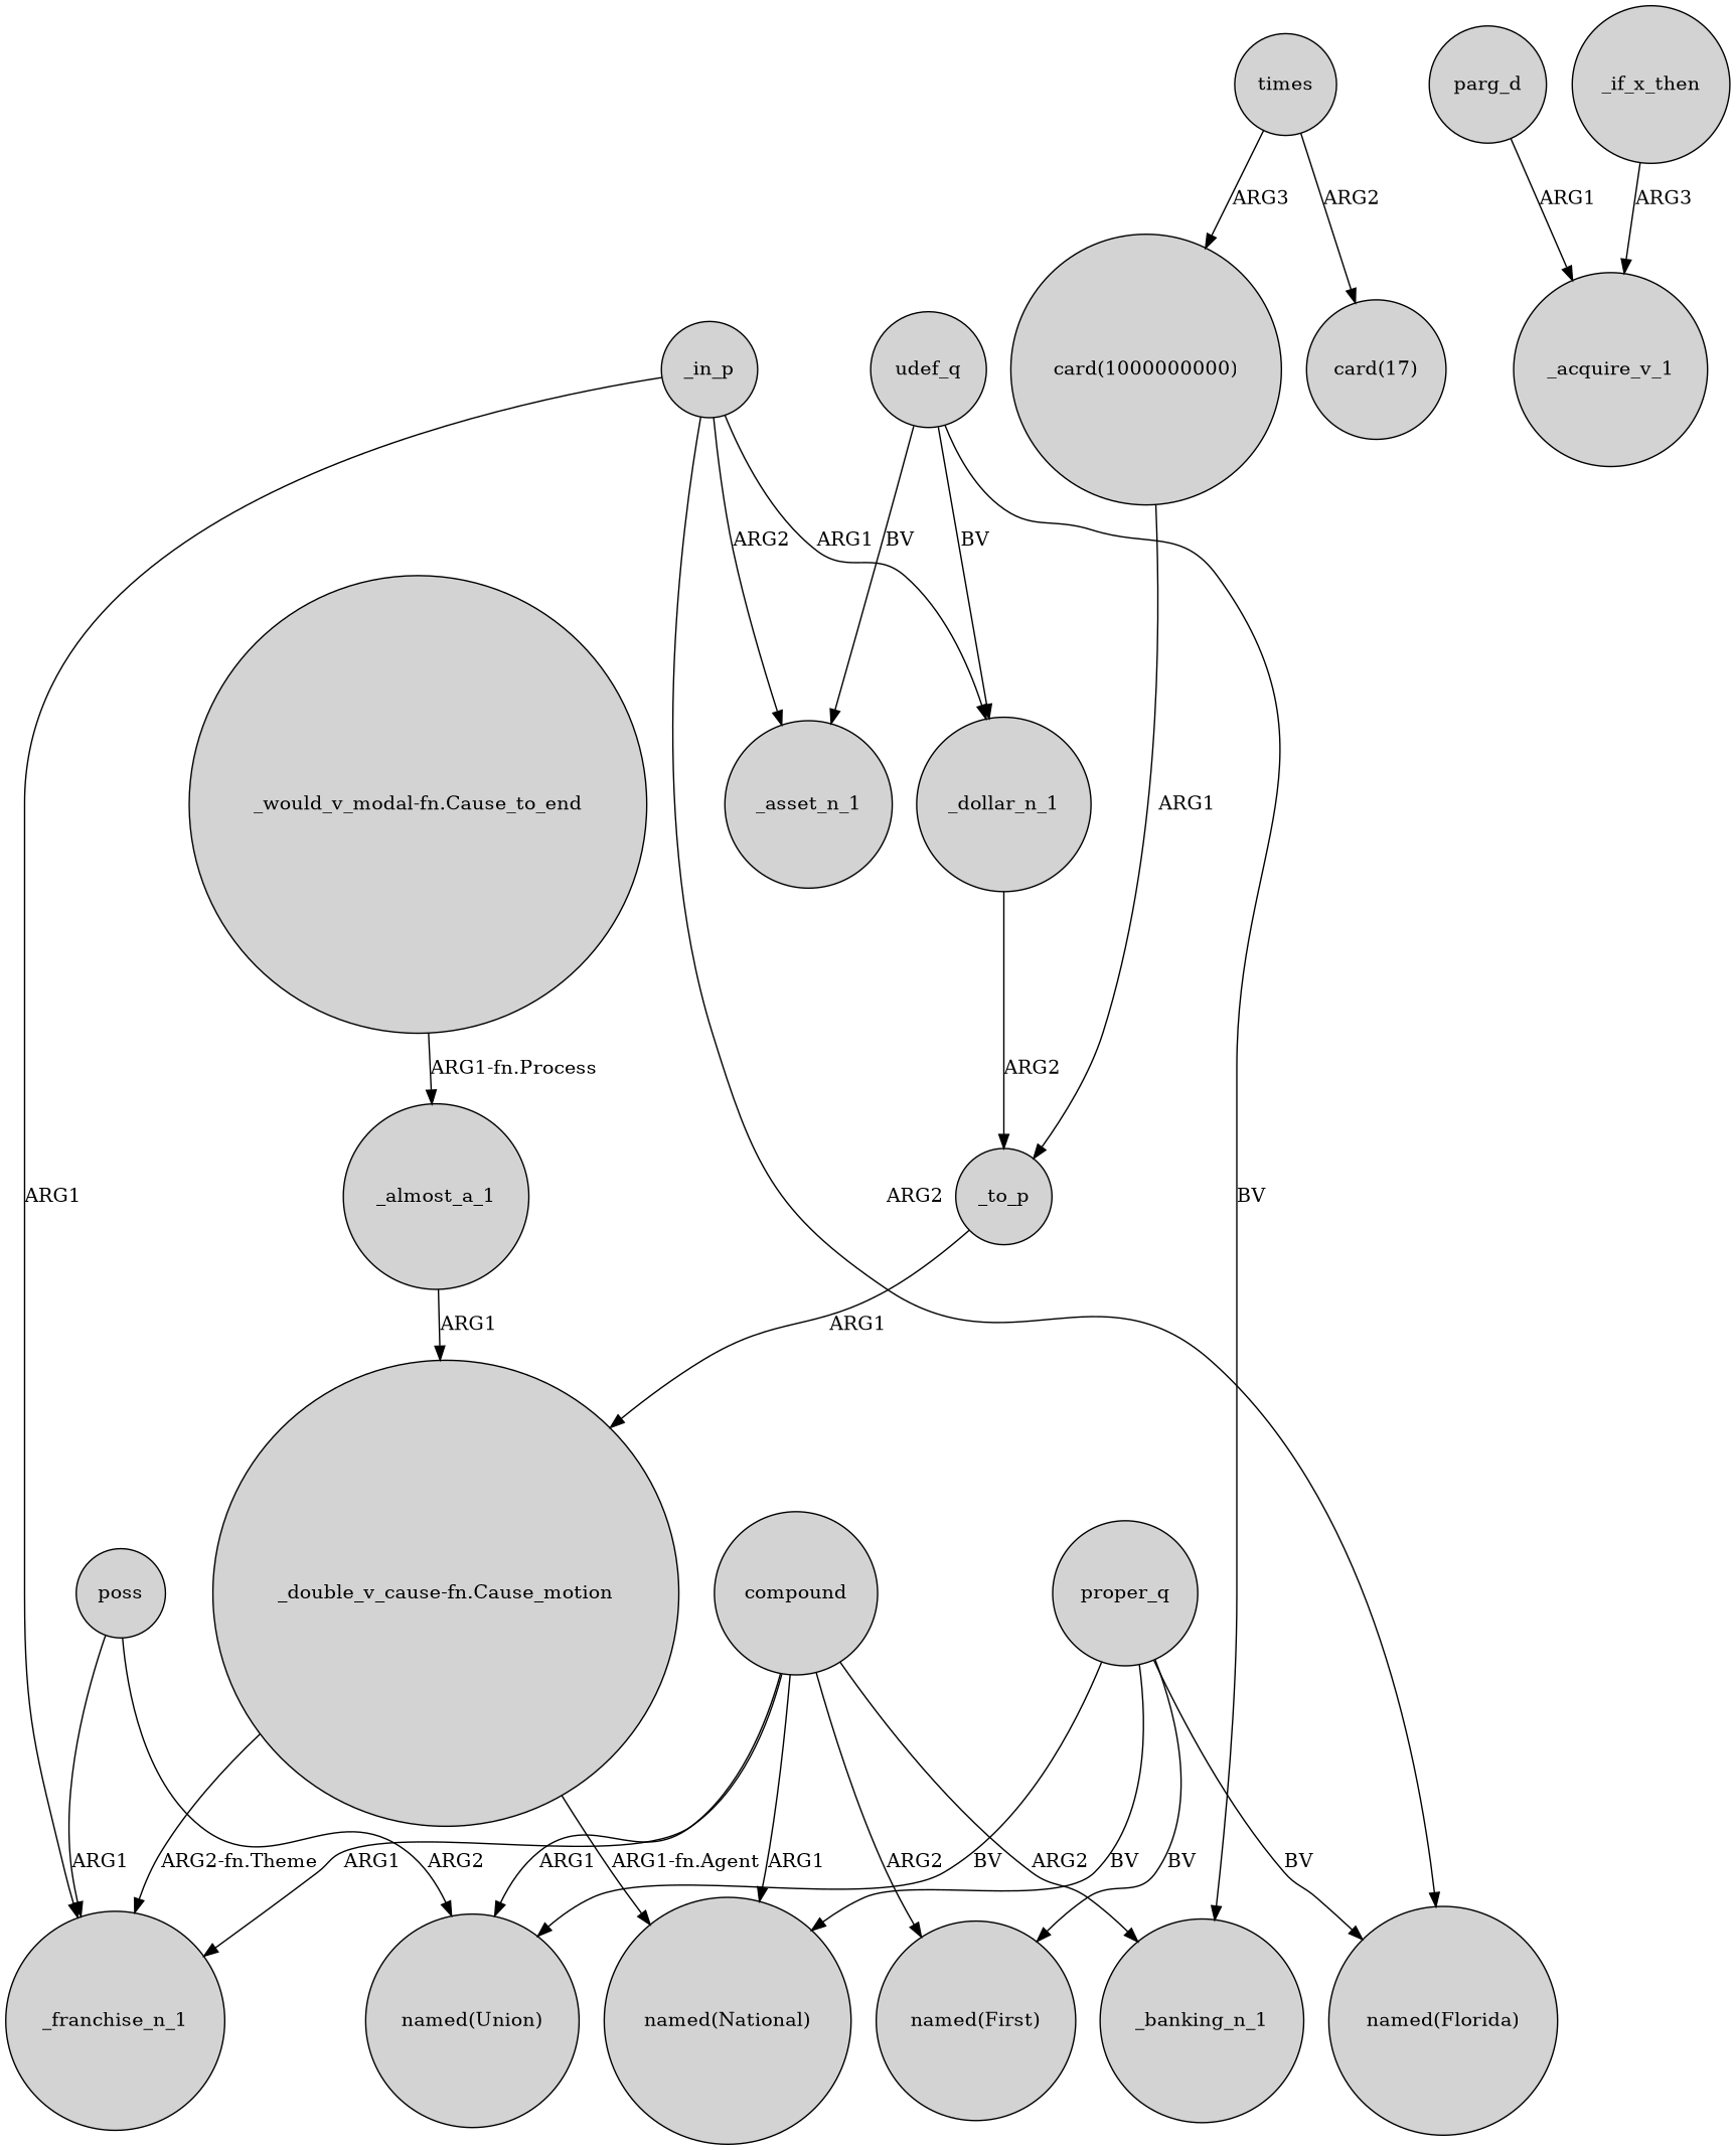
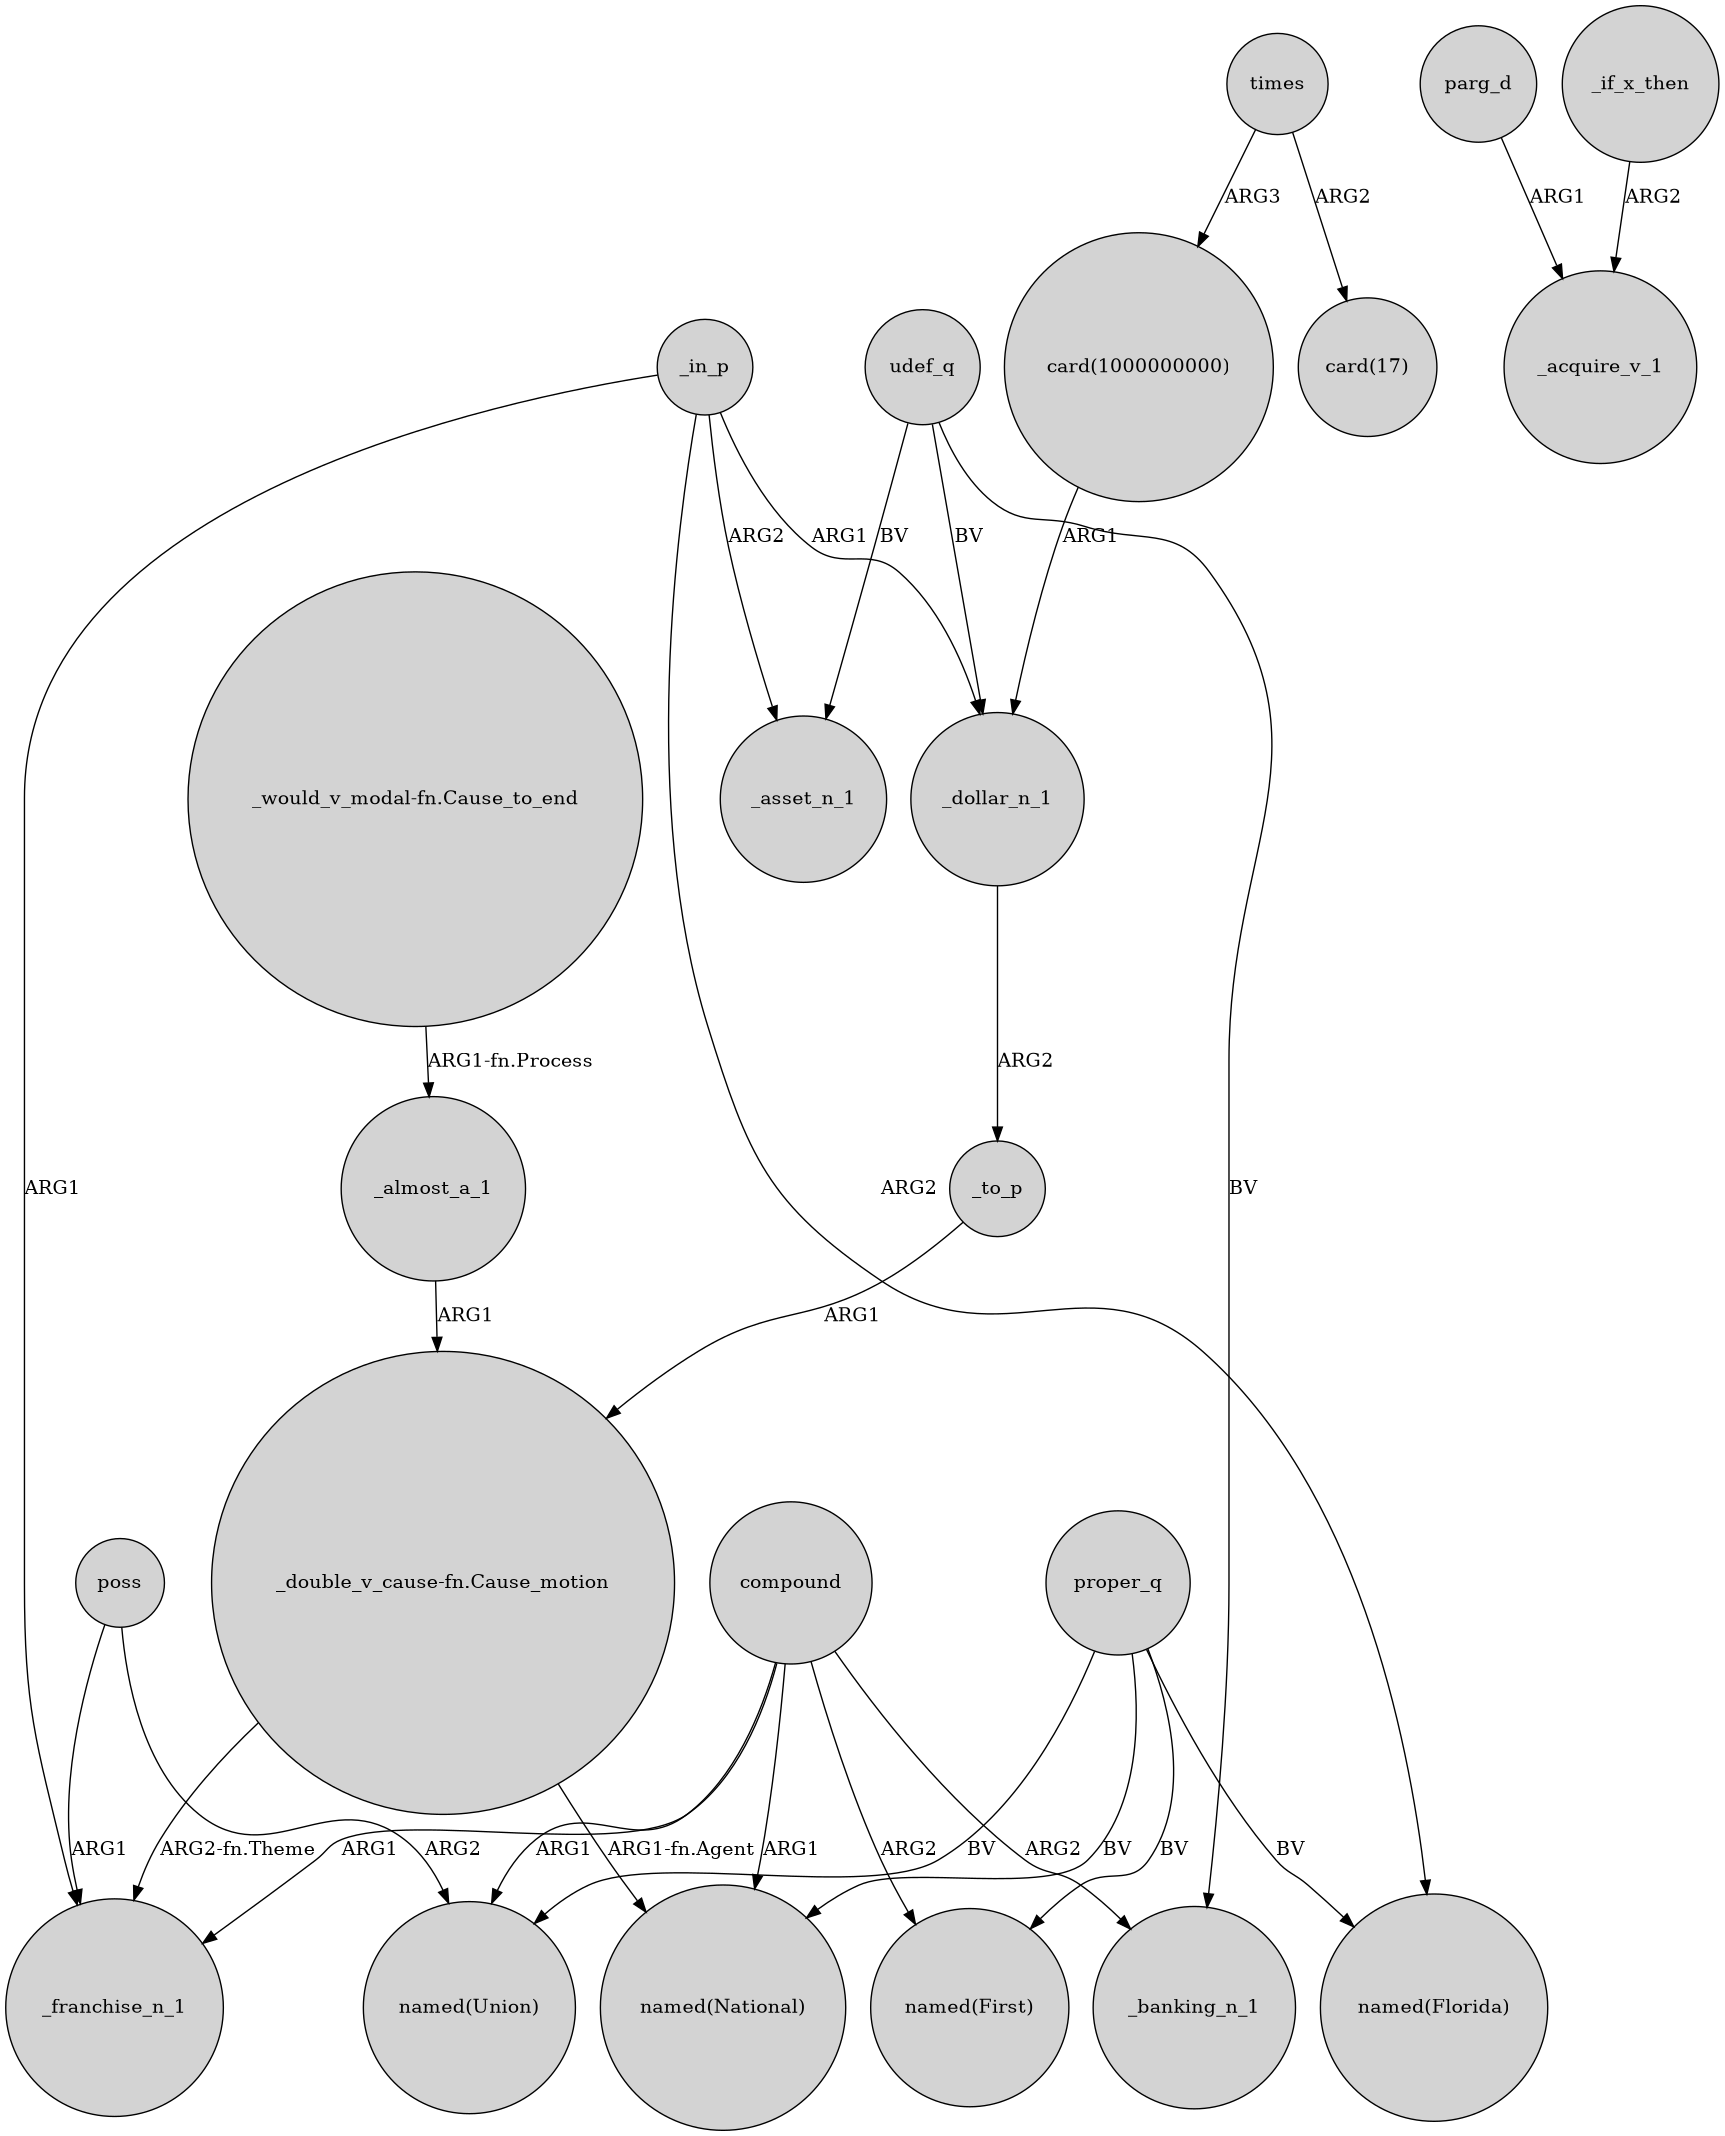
  digraph {
    node [shape=circle style=filled]
    "card(1000000000)"
    _dollar_n_1
    _to_p
    poss
    _franchise_n_1
    "named(Union)"
    compound
    "named(First)"
    "named(National)"
    _banking_n_1
    _almost_a_1
    "_double_v_cause-fn.Cause_motion"
    "_would_v_modal-fn.Cause_to_end"
    proper_q
    "named(Florida)"
    times
    "card(17)"
    udef_q
    _asset_n_1
    parg_d
    _acquire_v_1
    _in_p
    _if_x_then
-   "card(1000000000)" -> _to_p [label=ARG1]
+   "card(1000000000)" -> _dollar_n_1 [label=ARG1]
    _dollar_n_1 -> _to_p [label=ARG2]
    _to_p -> "_double_v_cause-fn.Cause_motion" [label=ARG1]
    poss -> _franchise_n_1 [label=ARG1]
    poss -> "named(Union)" [label=ARG2]
    compound -> _franchise_n_1 [label=ARG1]
    compound -> "named(Union)" [label=ARG1]
    compound -> "named(First)" [label=ARG2]
    compound -> "named(National)" [label=ARG1]
    compound -> _banking_n_1 [label=ARG2]
    _almost_a_1 -> "_double_v_cause-fn.Cause_motion" [label=ARG1]
    "_double_v_cause-fn.Cause_motion" -> _franchise_n_1 [label="ARG2-fn.Theme"]
    "_double_v_cause-fn.Cause_motion" -> "named(National)" [label="ARG1-fn.Agent"]
    "_would_v_modal-fn.Cause_to_end" -> _almost_a_1 [label="ARG1-fn.Process"]
    proper_q -> "named(Union)" [label=BV]
    proper_q -> "named(First)" [label=BV]
    proper_q -> "named(National)" [label=BV]
    proper_q -> "named(Florida)" [label=BV]
    times -> "card(1000000000)" [label=ARG3]
    times -> "card(17)" [label=ARG2]
    udef_q -> _dollar_n_1 [label=BV]
    udef_q -> _banking_n_1 [label=BV]
    udef_q -> _asset_n_1 [label=BV]
    parg_d -> _acquire_v_1 [label=ARG1]
    _in_p -> _dollar_n_1 [label=ARG1]
    _in_p -> _franchise_n_1 [label=ARG1]
    _in_p -> "named(Florida)" [label=ARG2]
    _in_p -> _asset_n_1 [label=ARG2]
-   _if_x_then -> _acquire_v_1 [label=ARG3]
+   _if_x_then -> _acquire_v_1 [label=ARG2]
  }
